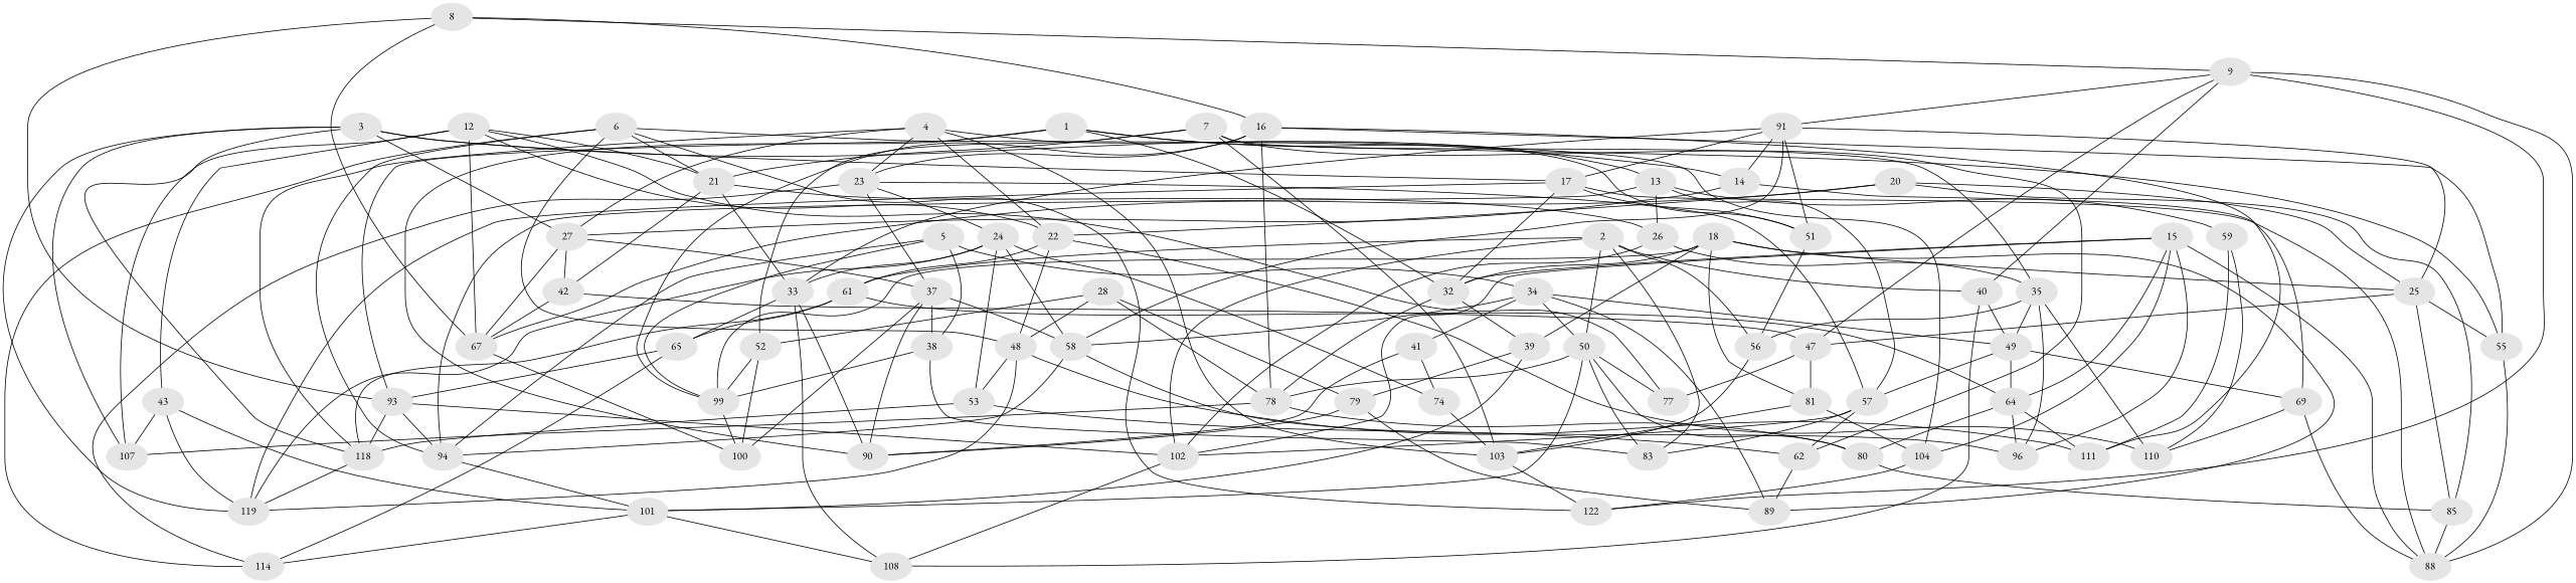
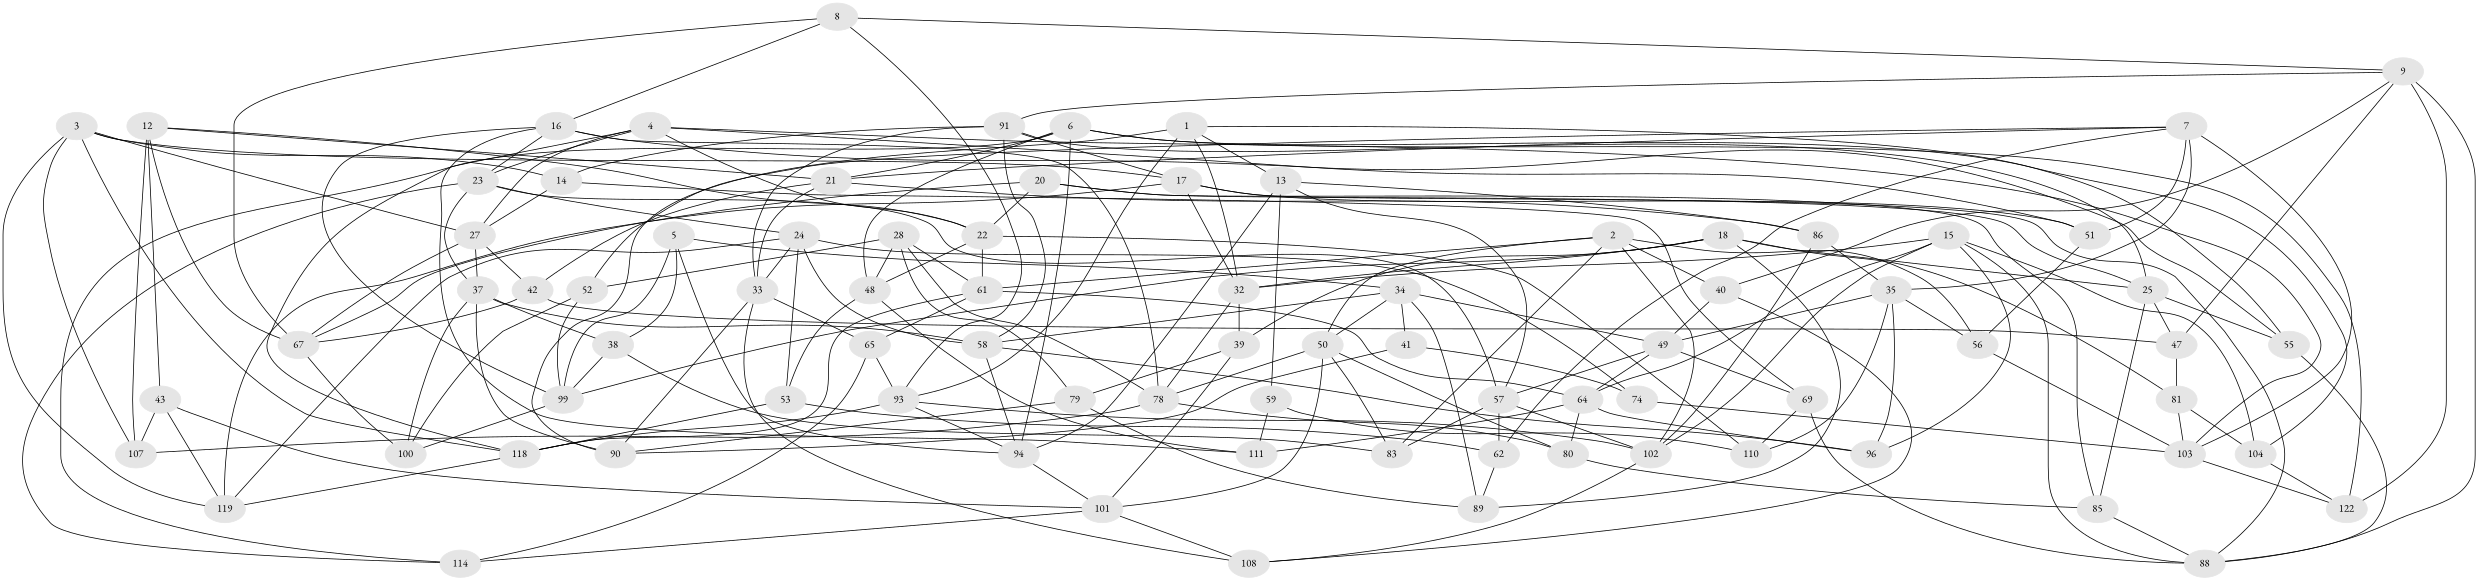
  graph {
    fontname="EB Garamond"
    node [color=gray90 fontname="EB Garamond" style=filled]
    edge [fontname="EB Garamond"]
    1 [super="+10"]
    13 [super="+128"]
    32 [super="+44"]
    55
    90 [super="+105"]
    93 [super="+95"]
    94 [super="+112"]
-   26
+   26 [label=86]
    57 [super="+76"]
    59
    78 [super="+97"]
    39
    88 [super="+98"]
    102 [super="+115"]
    118 [super="+120"]
    2 [super="+31"]
    40
    50 [super="+123"]
    56
    61 [super="+87"]
    83
    108
    49 [super="+109"]
-   77
    101 [super="+129"]
    80
    103 [super="+124"]
    64 [super="+116"]
    65
    3 [super="+68"]
    14
    17 [super="+113"]
    27 [super="+72"]
    107
    119 [super="+125"]
    69
    51
    67 [super="+91"]
    42
    37 [super="+117"]
    4 [super="+54"]
    22 [super="+82"]
    23 [super="+29"]
    48 [super="+75"]
    110
    114
    24 [super="+45"]
    122
    34 [super="+84"]
    58 [super="+70"]
    89
    41
    5
    38
    99 [super="+126"]
    100
    6 [super="+127"]
    21 [super="+106"]
    104
    33 [super="+60"]
    111
    53
    7 [super="+46"]
    35 [super="+92"]
    52
    62
    96
    9 [super="+19"]
    n69 [label=91 super="+73"]
    47 [super="+66"]
    8
    16 [super="+121"]
    25 [super="+86"]
    81
    85
    12 [super="+63"]
    43
    15 [super="+36"]
    18 [super="+30"]
    79
    20
    74
    28 [super="+71"]
    1 -- 13
    1 -- 32
    1 -- 55
    1 -- 90 [weight=2]
    1 -- 93
    13 -- 94
    13 -- 26
    13 -- 57
    13 -- 59 [weight=2]
    32 -- 78
    32 -- 39
    55 -- 88
    93 -- 94
    93 -- 102
    93 -- 118
    94 -- 101
    26 -- 102
    26 -- 35
    57 -- 102
    57 -- 83
    57 -- 62
    59 -- 110
    59 -- 111
    78 -- 80
    78 -- 107
    39 -- 101
    39 -- 79
    102 -- 108
    118 -- 119
    2 -- 102
    2 -- 40
    2 -- 50
    2 -- 56
    2 -- 61
    2 -- 83
    40 -- 108
    40 -- 49
    50 -- 78
    50 -- 83
-   50 -- 77
    50 -- 101
    50 -- 80
    56 -- 103
    61 -- 118
    61 -- 64
    61 -- 65
    49 -- 57
    49 -- 64
    49 -- 69
    101 -- 108
    101 -- 114
    80 -- 85
    103 -- 122
    64 -- 80
    64 -- 111
    64 -- 96
    65 -- 93
    65 -- 114
    3 -- 118
    3 -- 14
    3 -- 17
    3 -- 27
    3 -- 107
    3 -- 119
    14 -- 27
    14 -- 69
    17 -- 32
    17 -- 88
    17 -- 119
    17 -- 51
    27 -- 67
    27 -- 42
    27 -- 37
    69 -- 88
    69 -- 110
    51 -- 56
    67 -- 100
    42 -- 67
    42 -- 47
    37 -- 90
    37 -- 58
    37 -- 38
    37 -- 100
    4 -- 118
    4 -- 103
    4 -- 27
    4 -- 51
    4 -- 22
    4 -- 23
    22 -- 61
    22 -- 48
    22 -- 110
    23 -- 57
    23 -- 37
    23 -- 114
    23 -- 24
-   48 -- 119
    48 -- 111
    48 -- 53
    24 -- 119
    24 -- 58
    24 -- 33
    24 -- 53
    24 -- 74
    34 -- 50
    34 -- 49
    34 -- 58
    34 -- 89
    34 -- 41
    58 -- 94
    58 -- 96
    41 -- 90
    41 -- 74
    5 -- 94
    5 -- 34
    5 -- 38
    5 -- 99
    38 -- 83
    38 -- 99
    99 -- 100
    6 -- 94
    6 -- 48
    6 -- 114
    6 -- 122
    6 -- 21
    6 -- 104
    21 -- 26
    21 -- 42
    21 -- 33
    104 -- 122
    33 -- 90
    33 -- 108
    33 -- 65
    53 -- 118
    53 -- 62
    7 -- 103
-   n69 -- 51
+   7 -- 51
    7 -- 21
    7 -- 35
    7 -- 52
    7 -- 62
    35 -- 56
    35 -- 49
    35 -- 110
    35 -- 96
    52 -- 99
    52 -- 100
    62 -- 89
    9 -- 88
    9 -- 40
    9 -- 122
    9 -- n69
    9 -- 47
    n69 -- 14
    n69 -- 17
    n69 -- 58
    n69 -- 33
    n69 -- 25
-   47 -- 77 [weight=2]
    47 -- 81
    8 -- 93
    8 -- 67
    8 -- 9
    8 -- 16
    16 -- 55
    16 -- 78
    16 -- 23
    16 -- 99
    16 -- 111
    25 -- 55
    25 -- 47
    25 -- 85
    81 -- 103
    81 -- 104
    85 -- 88
-   12 -- 77
    12 -- 107
    12 -- 67
    12 -- 22
    12 -- 21
    12 -- 43
    43 -- 101
    43 -- 107
    43 -- 119
    15 -- 32
    15 -- 88
    15 -- 102
    15 -- 64
    15 -- 104
    15 -- 96
    18 -- 32
    18 -- 39
    18 -- 89
    18 -- 99
    18 -- 25
    18 -- 81
    79 -- 90
    79 -- 89
    20 -- 67
    20 -- 22
    20 -- 25
    20 -- 85
    74 -- 103
    28 -- 78
+   28 -- 61
    28 -- 48
    28 -- 52
    28 -- 79
  }
